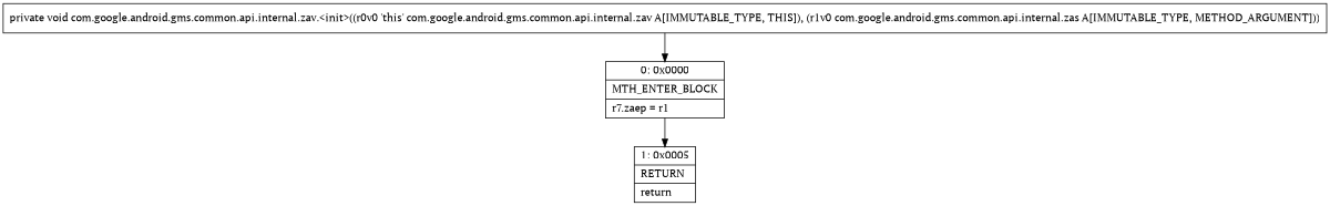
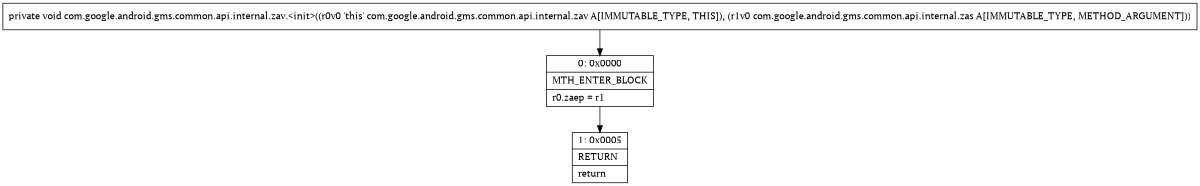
  digraph {
    fontname="PT Serif"
    node [shape=record fontname="PT Serif"]
    edge [fontname="PT Serif"]
-   n1 [label="{0\:\ 0x0000|MTH_ENTER_BLOCK\l|r7.zaep = r1\l}"]
+   n1 [label="{0\:\ 0x0000|MTH_ENTER_BLOCK\l|r0.zaep = r1\l}"]
    n2 [label="{1\:\ 0x0005|RETURN\l|return\l}"]
    n3 [label="{private void com.google.android.gms.common.api.internal.zav.\<init\>((r0v0 'this' com.google.android.gms.common.api.internal.zav A[IMMUTABLE_TYPE, THIS]), (r1v0 com.google.android.gms.common.api.internal.zas A[IMMUTABLE_TYPE, METHOD_ARGUMENT])) }"]
    n1 -> n2
    n3 -> n1
  }
